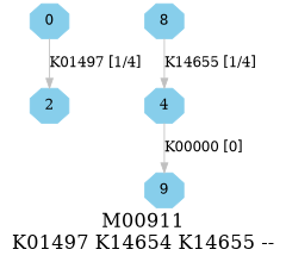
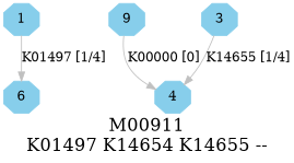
  digraph {
    fontsize=20
    label="M00911\nK01497 K14654 K14655 --"
    node [color=skyblue shape=octagon style=filled]
    edge [color=grey]
-   0 [height=.3 width=.3]
+   0 [height=.3 width=.3 label=1]
    n2 [height=.3 label=9 width=.3]
-   2 [height=.3 width=.3]
-   3 [height=.3 width=.3 label=8]
+   2 [height=.3 width=.3 label=6]
+   3 [height=.3 width=.3]
    4 [height=.3 width=.3]
    subgraph sub_1 {
      0
      n2
      2
      3
      4
    }
    0 -> 2 [label="K01497 [1/4]"]
    3 -> 4 [label="K14655 [1/4]"]
-   4 -> n2 [label="K00000 [0]"]
+   n2 -> 4 [label="K00000 [0]"]
  }
